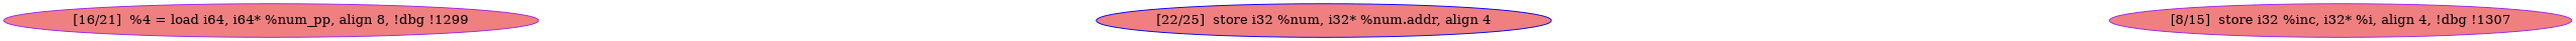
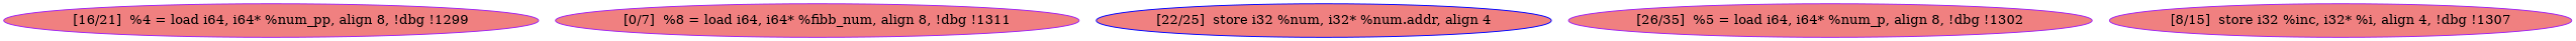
  digraph {
    node [fillcolor=lightcoral shape=ellipse style=filled color=purple]
    n1 [label="[16/21]  %4 = load i64, i64* %num_pp, align 8, !dbg !1299"]
+   n2 [label="[0/7]  %8 = load i64, i64* %fibb_num, align 8, !dbg !1311"]
    n3 [label="[22/25]  store i32 %num, i32* %num.addr, align 4" color=blue]
+   n4 [label="[26/35]  %5 = load i64, i64* %num_p, align 8, !dbg !1302"]
    n5 [label="[8/15]  store i32 %inc, i32* %i, align 4, !dbg !1307"]
  }
